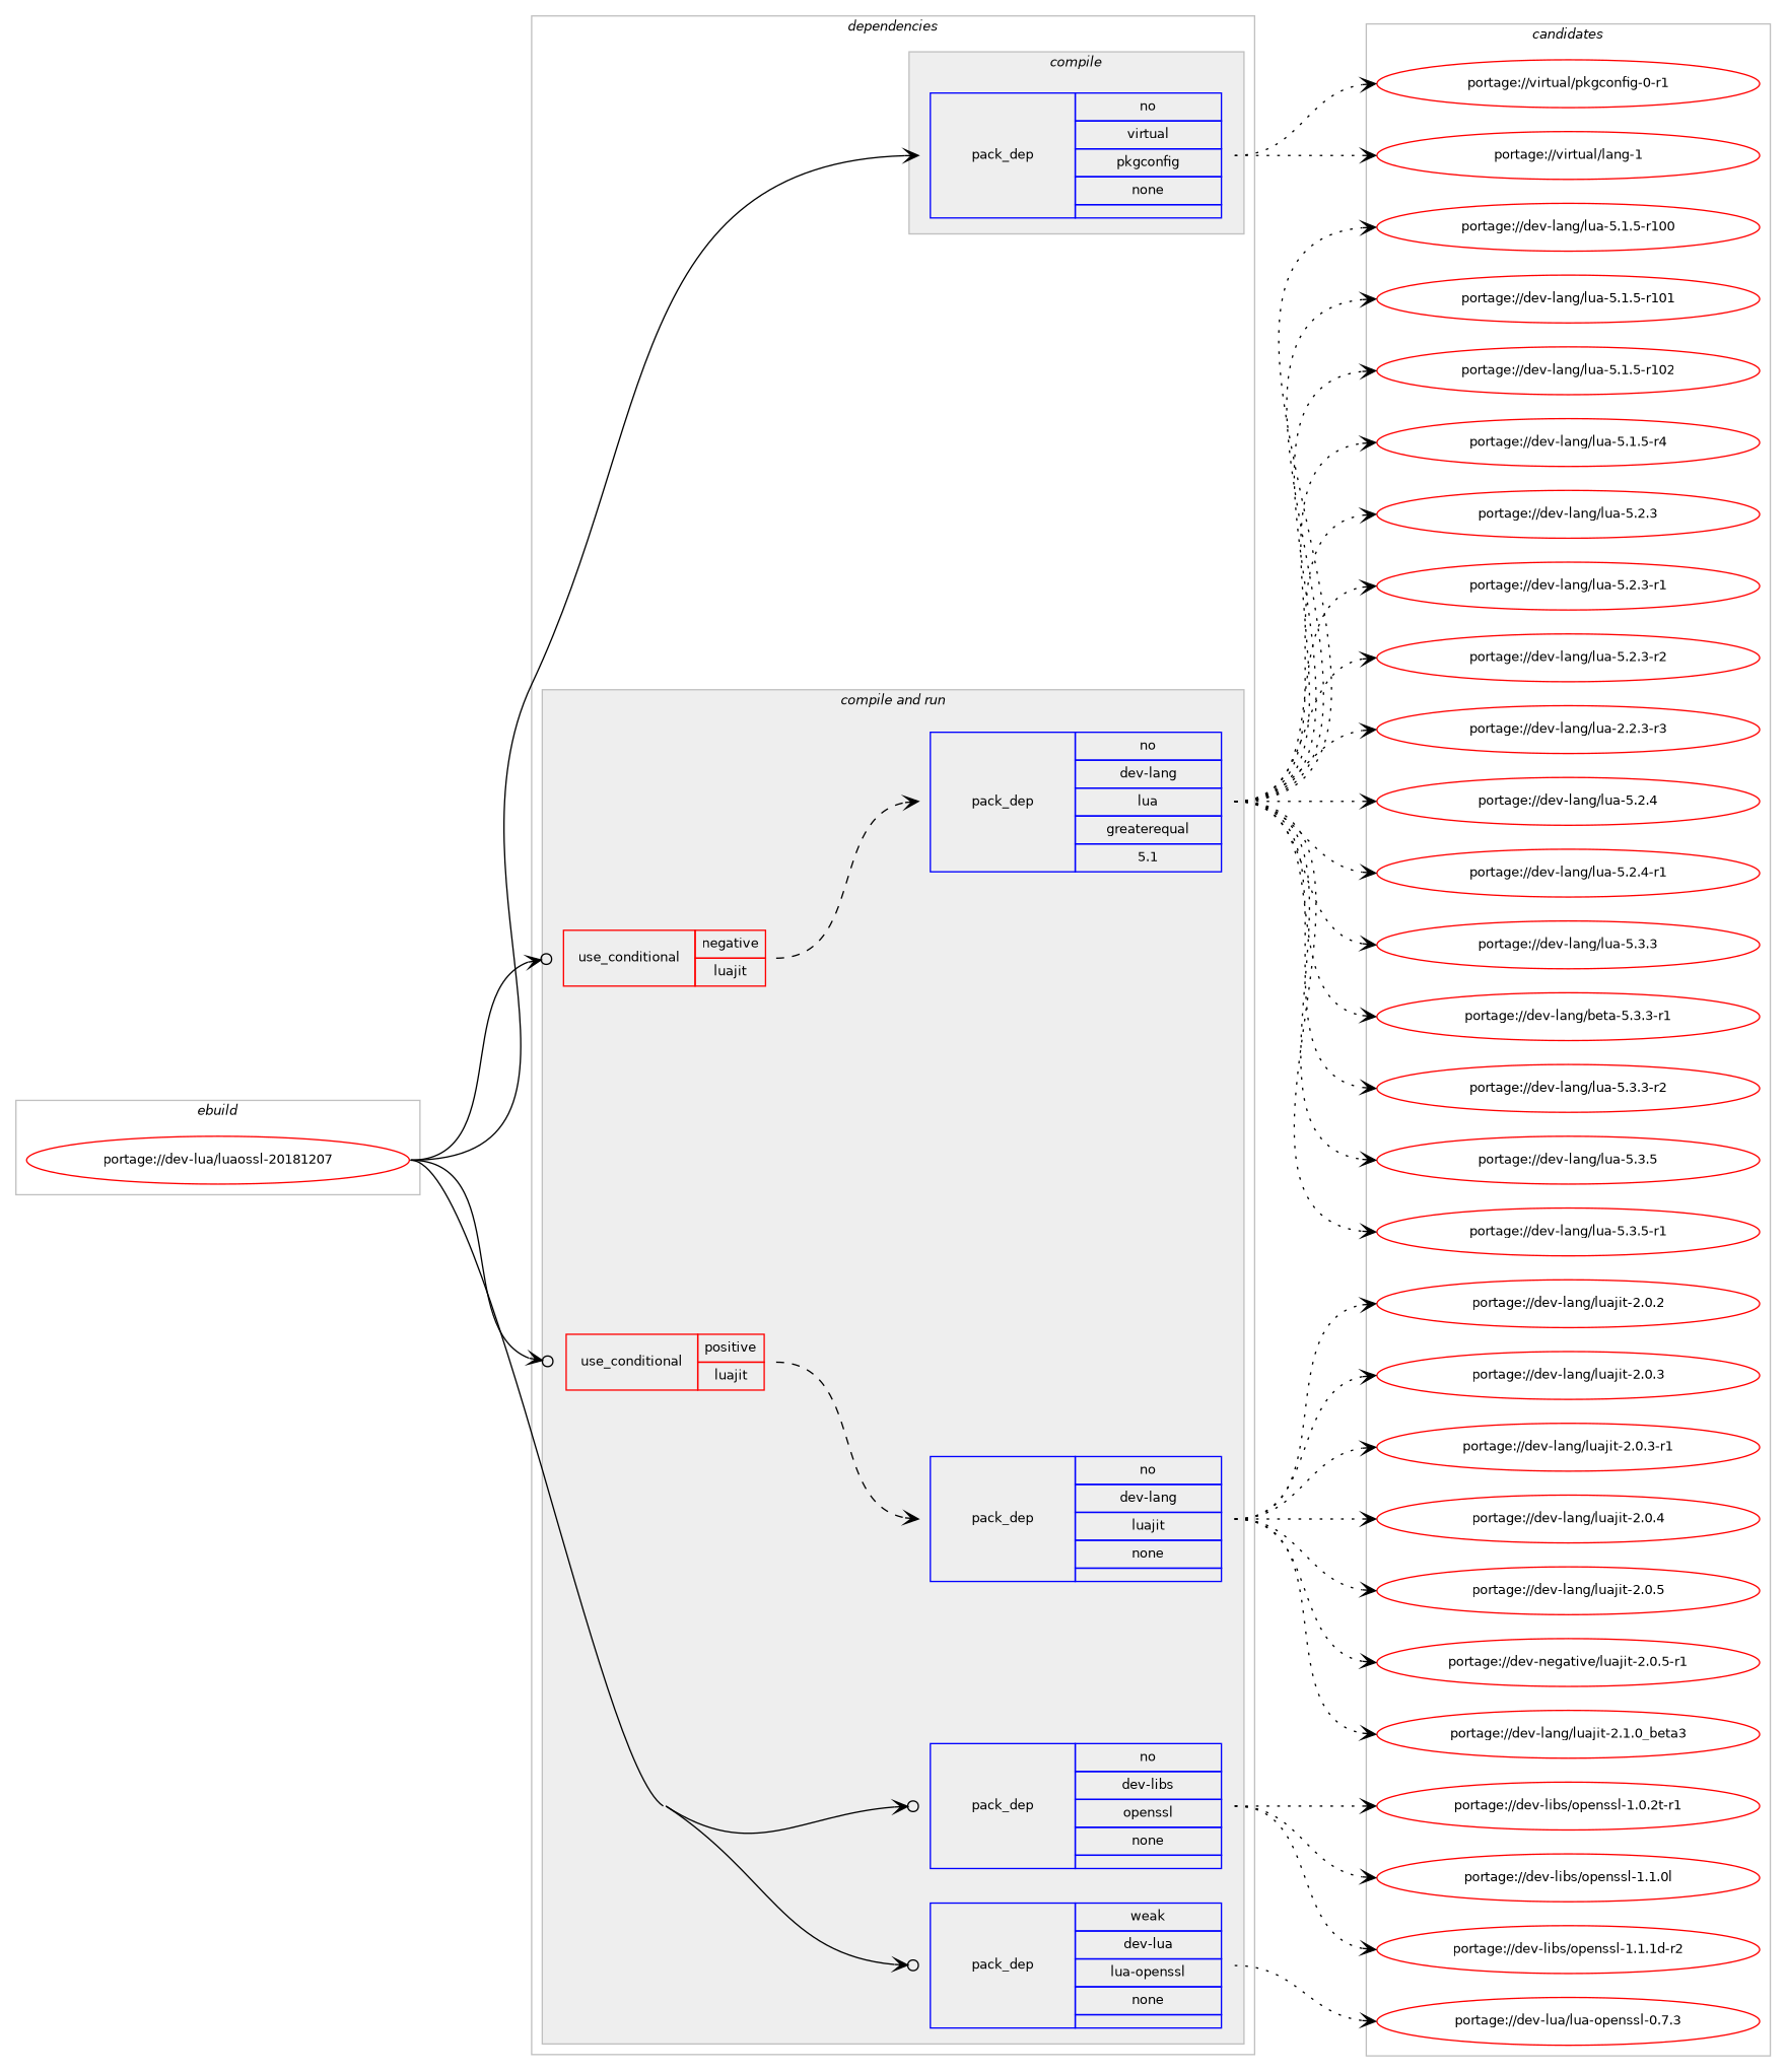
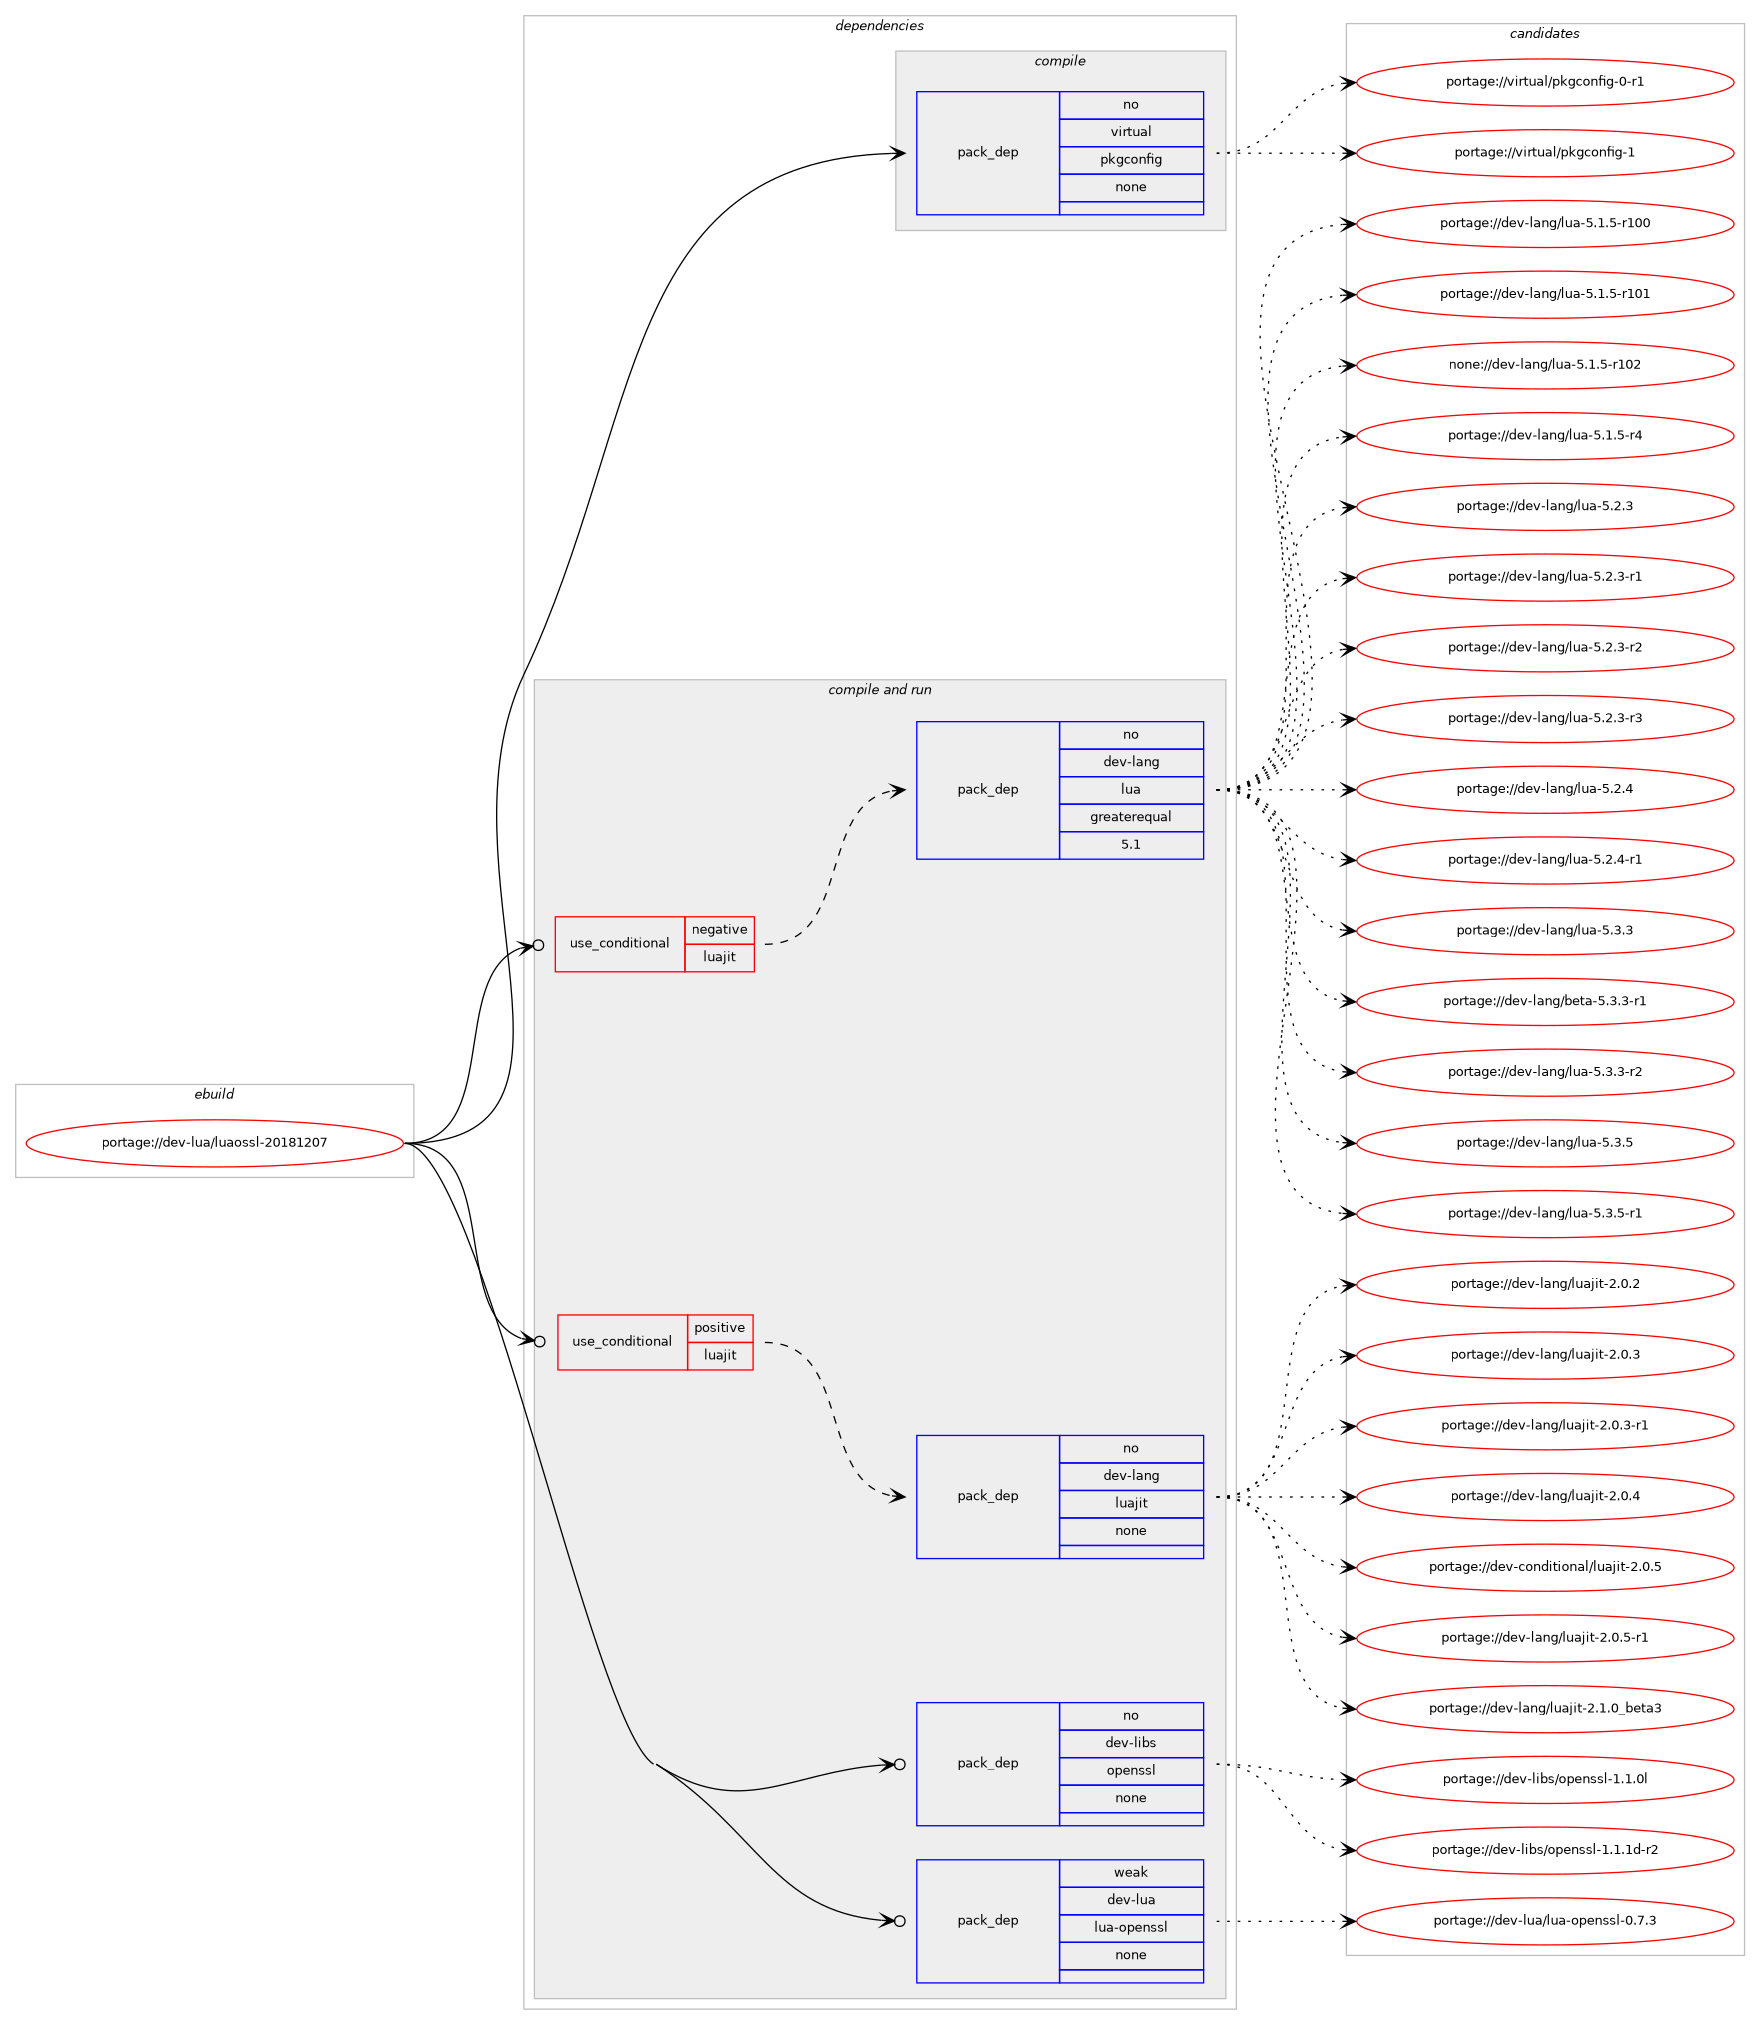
  digraph {
    compound=true
    concentrate=true
    fontname=Helvetica
    fontsize=10
    newrank=true
    rankdir=LR
    ranksep=1.5
    node [color=red fontname=Helvetica fontsize=10]
    edge [arrowhead=vee headport=w style=dotted tailport=e weight=100]
    n1 [label="portage://dev-lua/luaossl-20181207" width=4]
    n2 [color=blue label=<<TABLE BORDER="0" CELLBORDER="1" CELLSPACING="0" CELLPADDING="4" WIDTH="220"><TR><TD ROWSPAN="6" CELLPADDING="30">pack_dep</TD></TR><TR><TD WIDTH="110">no</TD></TR><TR><TD>virtual</TD></TR><TR><TD>pkgconfig</TD></TR><TR><TD>none</TD></TR><TR><TD></TD></TR></TABLE>> shape=none]
    n3 [color=blue label=<<TABLE BORDER="0" CELLBORDER="1" CELLSPACING="0" CELLPADDING="4" WIDTH="220"><TR><TD ROWSPAN="6" CELLPADDING="30">pack_dep</TD></TR><TR><TD WIDTH="110">no</TD></TR><TR><TD>dev-lang</TD></TR><TR><TD>lua</TD></TR><TR><TD>greaterequal</TD></TR><TR><TD>5.1</TD></TR></TABLE>> shape=none]
    n4 [label=<<TABLE BORDER="0" CELLBORDER="1" CELLSPACING="0" CELLPADDING="4"><TR><TD ROWSPAN="3" CELLPADDING="10">use_conditional</TD></TR><TR><TD>negative</TD></TR><TR><TD>luajit</TD></TR></TABLE>> shape=none]
    n5 [color=blue label=<<TABLE BORDER="0" CELLBORDER="1" CELLSPACING="0" CELLPADDING="4" WIDTH="220"><TR><TD ROWSPAN="6" CELLPADDING="30">pack_dep</TD></TR><TR><TD WIDTH="110">no</TD></TR><TR><TD>dev-lang</TD></TR><TR><TD>luajit</TD></TR><TR><TD>none</TD></TR><TR><TD></TD></TR></TABLE>> shape=none]
    n6 [label=<<TABLE BORDER="0" CELLBORDER="1" CELLSPACING="0" CELLPADDING="4"><TR><TD ROWSPAN="3" CELLPADDING="10">use_conditional</TD></TR><TR><TD>positive</TD></TR><TR><TD>luajit</TD></TR></TABLE>> shape=none]
    n7 [color=blue label=<<TABLE BORDER="0" CELLBORDER="1" CELLSPACING="0" CELLPADDING="4" WIDTH="220"><TR><TD ROWSPAN="6" CELLPADDING="30">pack_dep</TD></TR><TR><TD WIDTH="110">no</TD></TR><TR><TD>dev-libs</TD></TR><TR><TD>openssl</TD></TR><TR><TD>none</TD></TR><TR><TD></TD></TR></TABLE>> shape=none]
    n8 [color=blue label=<<TABLE BORDER="0" CELLBORDER="1" CELLSPACING="0" CELLPADDING="4" WIDTH="220"><TR><TD ROWSPAN="6" CELLPADDING="30">pack_dep</TD></TR><TR><TD WIDTH="110">weak</TD></TR><TR><TD>dev-lua</TD></TR><TR><TD>lua-openssl</TD></TR><TR><TD>none</TD></TR><TR><TD></TD></TR></TABLE>> shape=none]
    n9 [label="portage://virtual/pkgconfig-0-r1" width=4]
-   n10 [label="portage://virtual/lang-1" width=4]
+   n10 [label="portage://virtual/pkgconfig-1" width=4]
    n11 [label="portage://dev-lang/lua-5.1.5-r100" width=4]
    n12 [label="portage://dev-lang/lua-5.1.5-r101" width=4]
-   n13 [label="portage://dev-lang/lua-5.1.5-r102" width=4]
+   n13 [label="none://dev-lang/lua-5.1.5-r102" width=4]
    n14 [label="portage://dev-lang/lua-5.1.5-r4" width=4]
    n15 [label="portage://dev-lang/lua-5.2.3" width=4]
    n16 [label="portage://dev-lang/lua-5.2.3-r1" width=4]
    n17 [label="portage://dev-lang/lua-5.2.3-r2" width=4]
-   n18 [label="portage://dev-lang/lua-2.2.3-r3" width=4]
+   n18 [label="portage://dev-lang/lua-5.2.3-r3" width=4]
    n19 [label="portage://dev-lang/lua-5.2.4" width=4]
    n20 [label="portage://dev-lang/lua-5.2.4-r1" width=4]
    n21 [label="portage://dev-lang/lua-5.3.3" width=4]
    n22 [label="portage://dev-lang/beta-5.3.3-r1" width=4]
    n23 [label="portage://dev-lang/lua-5.3.3-r2" width=4]
    n24 [label="portage://dev-lang/lua-5.3.5" width=4]
    n25 [label="portage://dev-lang/lua-5.3.5-r1" width=4]
    n26 [label="portage://dev-lang/luajit-2.0.2" width=4]
    n27 [label="portage://dev-lang/luajit-2.0.3" width=4]
    n28 [label="portage://dev-lang/luajit-2.0.3-r1" width=4]
    n29 [label="portage://dev-lang/luajit-2.0.4" width=4]
-   n30 [label="portage://dev-lang/luajit-2.0.5" width=4]
-   n31 [label="portage://dev-negative/luajit-2.0.5-r1" width=4]
+   n30 [label="portage://dev-conditional/luajit-2.0.5" width=4]
+   n31 [label="portage://dev-lang/luajit-2.0.5-r1" width=4]
    n32 [label="portage://dev-lang/luajit-2.1.0_beta3" width=4]
-   n33 [label="portage://dev-libs/openssl-1.0.2t-r1" width=4]
    n34 [label="portage://dev-libs/openssl-1.1.0l" width=4]
    n35 [label="portage://dev-libs/openssl-1.1.1d-r2" width=4]
    n36 [label="portage://dev-lua/lua-openssl-0.7.3" width=4]
    subgraph cluster_1 {
      color=gray
      label=<<i>ebuild</i>>
      rank=same
      n1
    }
    subgraph cluster_2 {
      color=gray
      label=<<i>dependencies</i>>
      subgraph cluster_3 {
        color=gray
        fillcolor="#eeeeee"
        label=<<i>compile</i>>
        style=filled
        subgraph sub_4 {
          color=gray
          fillcolor="#eeeeee"
          label=<<i>compile</i>>
          style=filled
          n2
        }
      }
      subgraph cluster_5 {
        color=gray
        fillcolor="#eeeeee"
        label=<<i>compile and run</i>>
        style=filled
        subgraph sub_6 {
          color=gray
          fillcolor="#eeeeee"
          label=<<i>compile and run</i>>
          style=filled
          n4
          subgraph sub_7 {
            color=gray
            fillcolor="#eeeeee"
            label=<<i>compile and run</i>>
            style=filled
            n3
          }
        }
        subgraph sub_8 {
          color=gray
          fillcolor="#eeeeee"
          label=<<i>compile and run</i>>
          style=filled
          n6
          subgraph sub_9 {
            color=gray
            fillcolor="#eeeeee"
            label=<<i>compile and run</i>>
            style=filled
            n5
          }
        }
        subgraph sub_10 {
          color=gray
          fillcolor="#eeeeee"
          label=<<i>compile and run</i>>
          style=filled
          n7
        }
        subgraph sub_11 {
          color=gray
          fillcolor="#eeeeee"
          label=<<i>compile and run</i>>
          style=filled
          n8
        }
      }
      subgraph cluster_12 {
        color=gray
        fillcolor="#eeeeee"
        label=<<i>run</i>>
        style=filled
      }
    }
    subgraph cluster_13 {
      color=gray
      label=<<i>candidates</i>>
      rank=same
      subgraph sub_14 {
        color=black
        label=<<i>candidates</i>>
        nodesep=1
        rank=same
        n9
        n10
      }
      subgraph sub_15 {
        color=black
        label=<<i>candidates</i>>
        nodesep=1
        rank=same
        n11
        n12
        n13
        n14
        n15
        n16
        n17
        n18
        n19
        n20
        n21
        n22
        n23
        n24
        n25
      }
      subgraph sub_16 {
        color=black
        label=<<i>candidates</i>>
        nodesep=1
        rank=same
        n26
        n27
        n28
        n29
        n30
        n31
        n32
      }
      subgraph sub_17 {
        color=black
        label=<<i>candidates</i>>
        nodesep=1
        rank=same
-       n33
        n34
        n35
      }
      subgraph sub_18 {
        color=black
        label=<<i>candidates</i>>
        nodesep=1
        rank=same
        n36
      }
    }
    n1 -> n2 [style=solid weight=20]
    n1 -> n4 [arrowhead=odotvee style=solid weight=20]
    n1 -> n6 [arrowhead=odotvee style=solid weight=20]
    n1 -> n7 [arrowhead=odotvee style=solid weight=20]
    n1 -> n8 [arrowhead=odotvee style=solid weight=20]
    n2 -> n9
    n2 -> n10
    n3 -> n11
    n3 -> n12
    n3 -> n13
    n3 -> n14
    n3 -> n15
    n3 -> n16
    n3 -> n17
    n3 -> n18
    n3 -> n19
    n3 -> n20
    n3 -> n21
    n3 -> n22
    n3 -> n23
    n3 -> n24
    n3 -> n25
    n4 -> n3 [style=dashed weight=20]
    n5 -> n26
    n5 -> n27
    n5 -> n28
    n5 -> n29
    n5 -> n30
    n5 -> n31
    n5 -> n32
    n6 -> n5 [style=dashed weight=20]
-   n7 -> n33
    n7 -> n34
    n7 -> n35
    n8 -> n36
  }
